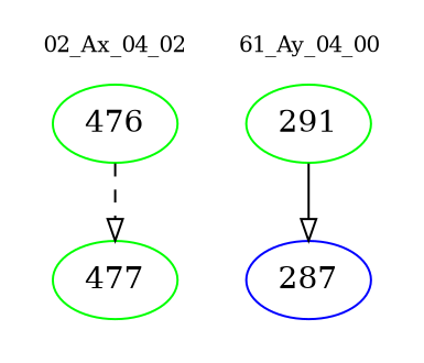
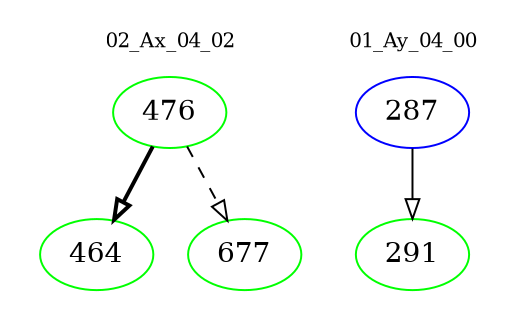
  digraph {
    node [color=green]
    edge [arrowhead=onormal color=black]
    n1 [label=476]
-   n3 [label=477]
+   n2 [label=464]
+   n3 [label=677]
    n4 [color=blue label=287]
    n5 [label=291]
    subgraph cluster_1 {
      color=white
      fontsize=10
      label="02_Ax_04_02"
      n1
+     n2
      n3
    }
    subgraph cluster_2 {
      color=white
      fontsize=10
-     label="61_Ay_04_00"
+     label="01_Ay_04_00"
      n4
      n5
    }
+   n1 -> n2 [style=bold]
    n1 -> n3 [style=dashed]
-   n5 -> n4 [style=solid]
+   n4 -> n5 [style=solid]
  }
